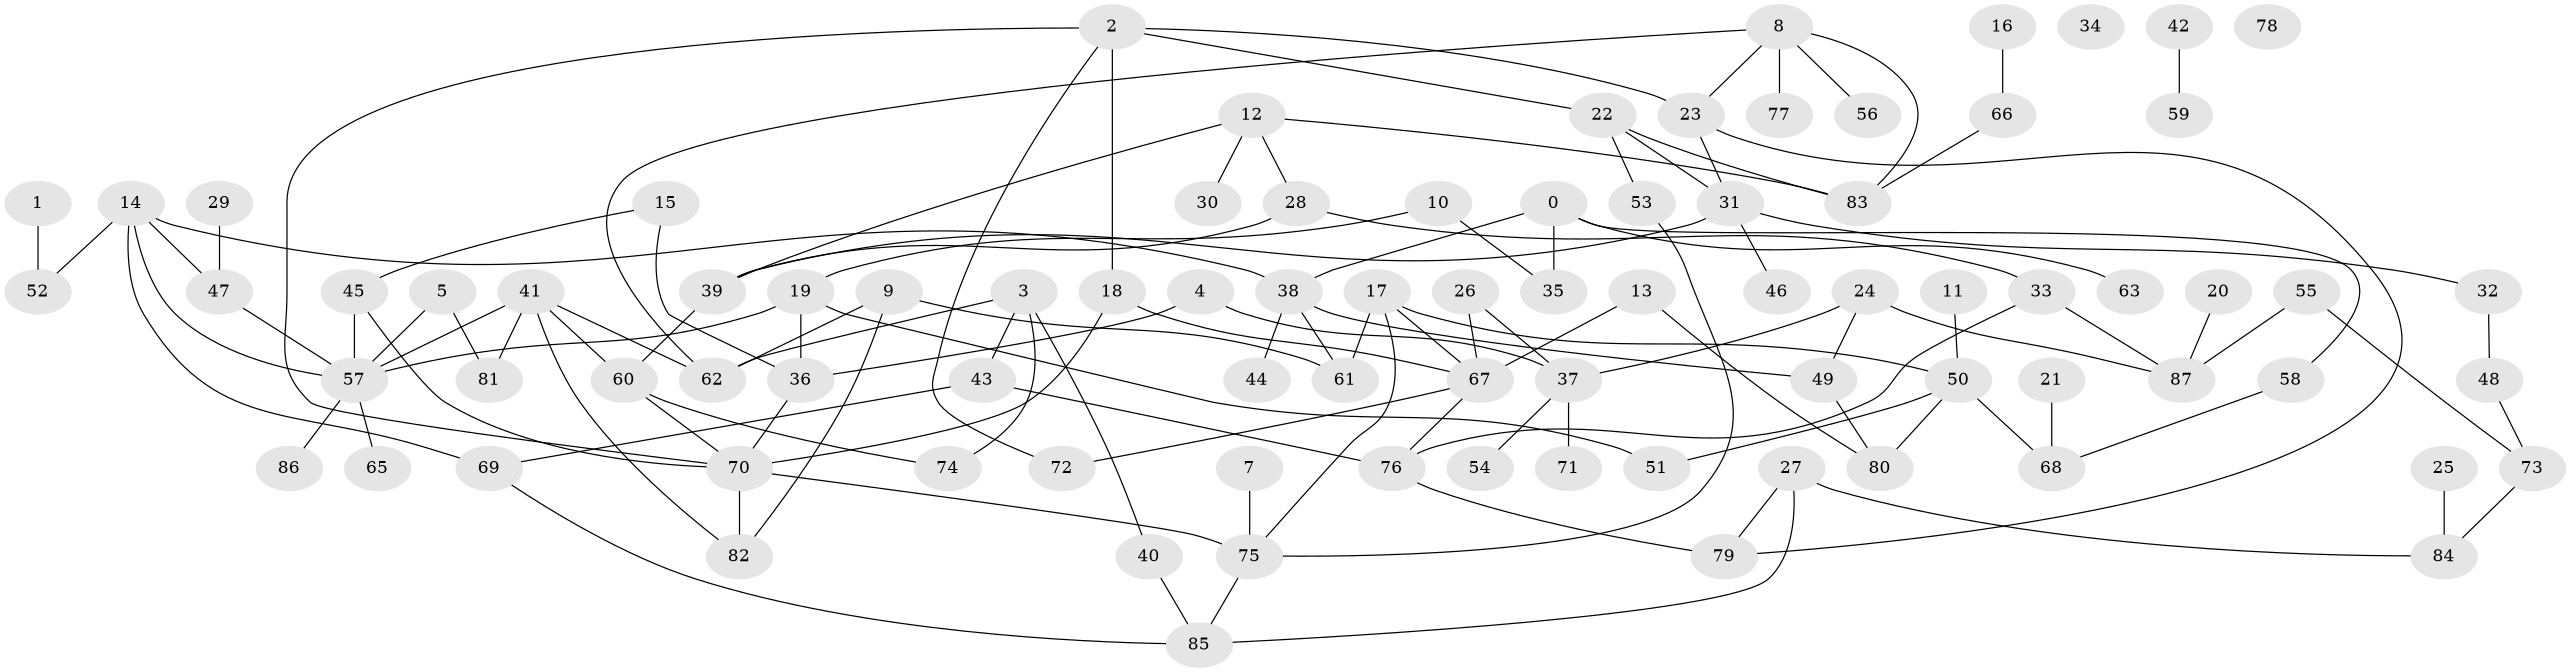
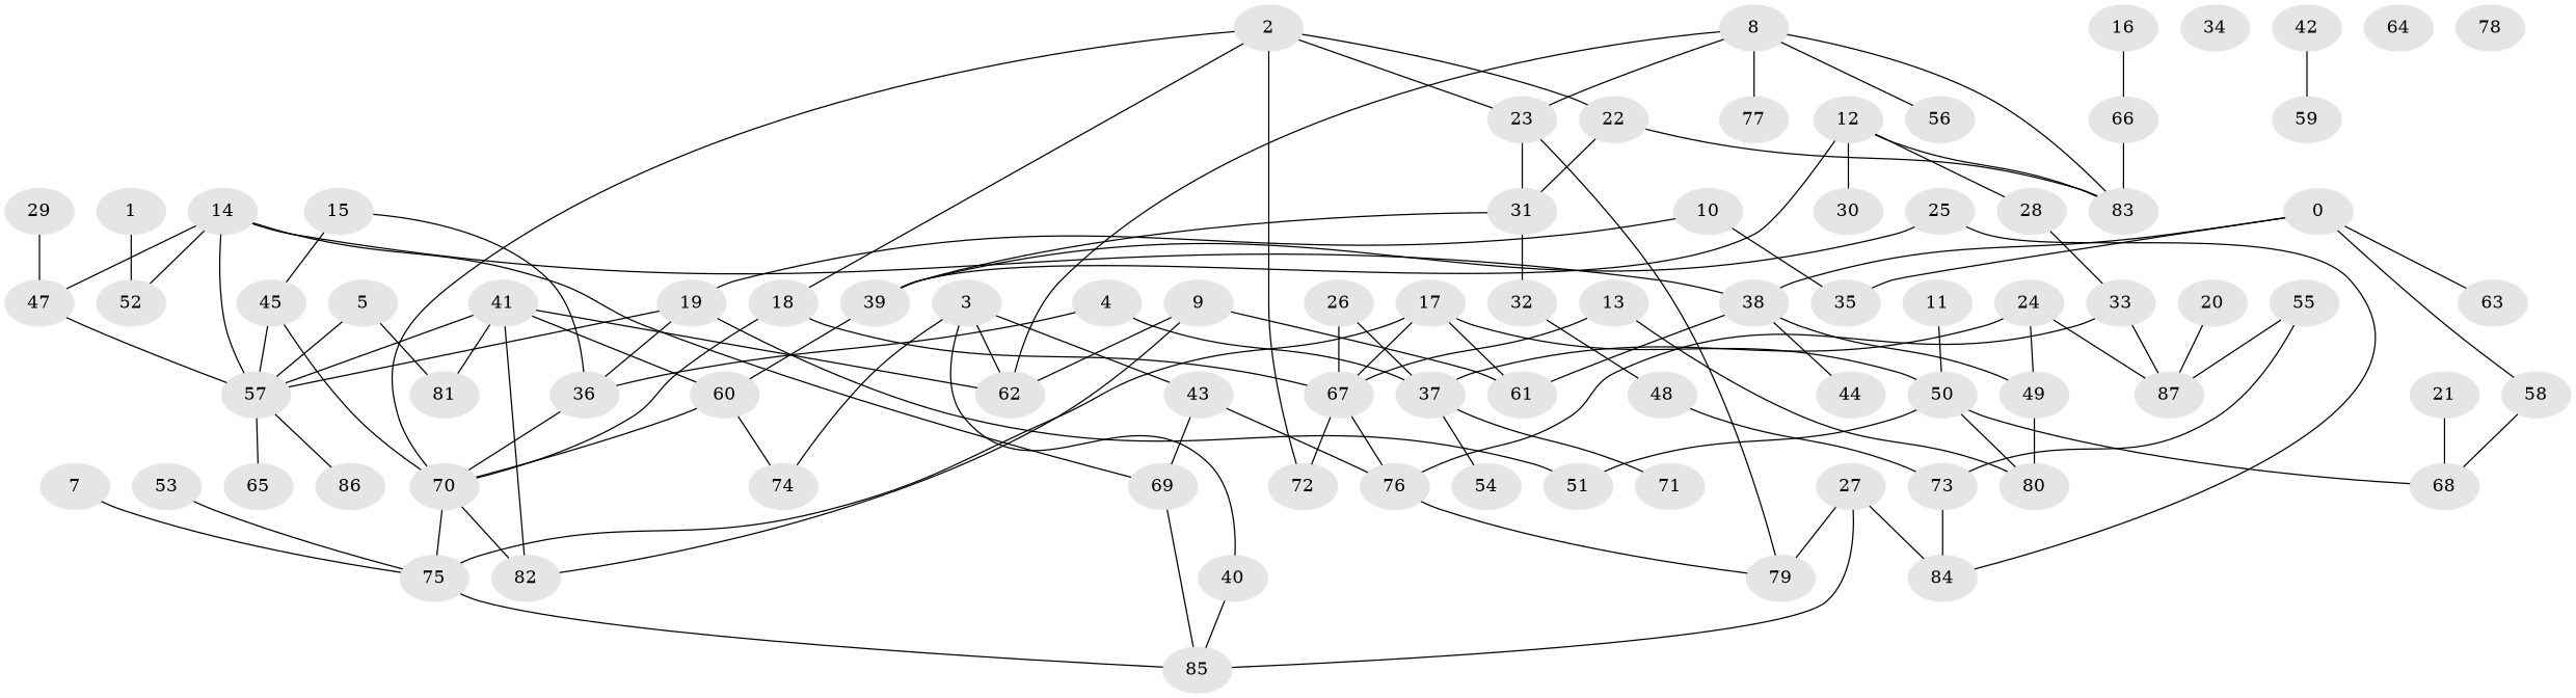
  graph {
    node [color=gray90 style=filled]
    1
    52
    2
    18
    22
    23
    70
    72
    67
    83
    31
    53
    79
    75
    82
    3
    40
    43
    62
    74
    85
    69
    76
    4
    36
    37
    54
    71
    5
    57
    81
    65
    86
    n34 [label=0]
    35
    38
    58
    63
    61
    49
    44
    68
    7
    8
    56
    77
    9
    10
    19
    51
    11
    50
    80
    12
    28
    30
    39
    33
    60
    13
    14
    47
    15
    45
    16
    66
    17
    20
    87
    21
    32
-   46
    24
    25
    84
    26
    27
    29
    48
    34
    41
    42
    59
    73
    55
+   64
    78
    1 -- 52
    2 -- 18
    2 -- 22
    2 -- 23
    2 -- 70
    2 -- 72
    18 -- 70
    18 -- 67
    22 -- 83
    22 -- 31
-   22 -- 53
    23 -- 31
    23 -- 79
    70 -- 75
    70 -- 82
    67 -- 72
    67 -- 76
    31 -- 39
    31 -- 32
-   31 -- 46
    53 -- 75
    75 -- 85
    3 -- 40
    3 -- 43
    3 -- 62
    3 -- 74
    40 -- 85
    43 -- 69
    43 -- 76
    69 -- 85
    76 -- 79
    4 -- 36
    4 -- 37
    36 -- 70
    37 -- 54
    37 -- 71
    5 -- 57
    5 -- 81
    57 -- 65
    57 -- 86
    n34 -- 35
    n34 -- 38
    n34 -- 58
    n34 -- 63
    38 -- 61
    38 -- 49
    38 -- 44
    58 -- 68
    49 -- 80
    7 -- 75
    8 -- 23
    8 -- 83
    8 -- 62
    8 -- 56
    8 -- 77
    9 -- 82
    9 -- 62
    9 -- 61
    10 -- 35
    10 -- 19
    19 -- 36
    19 -- 57
    19 -- 51
    11 -- 50
    50 -- 68
    50 -- 51
    50 -- 80
    12 -- 83
    12 -- 28
    12 -- 30
    12 -- 39
    28 -- 33
    39 -- 60
    33 -- 76
    33 -- 87
    60 -- 70
    60 -- 74
    13 -- 67
    13 -- 80
    14 -- 52
    14 -- 69
    14 -- 57
    14 -- 38
    14 -- 47
    47 -- 57
    15 -- 36
    15 -- 45
    45 -- 70
    45 -- 57
    16 -- 66
    66 -- 83
    17 -- 67
    17 -- 75
    17 -- 61
    17 -- 50
    20 -- 87
    21 -- 68
    32 -- 48
    24 -- 37
    24 -- 49
    24 -- 87
-   28 -- 39
+   25 -- 39
    25 -- 84
    26 -- 67
    26 -- 37
    27 -- 79
    27 -- 85
    27 -- 84
    29 -- 47
    48 -- 73
    41 -- 82
    41 -- 62
    41 -- 57
    41 -- 81
    41 -- 60
    42 -- 59
    73 -- 84
    55 -- 87
    55 -- 73
  }
